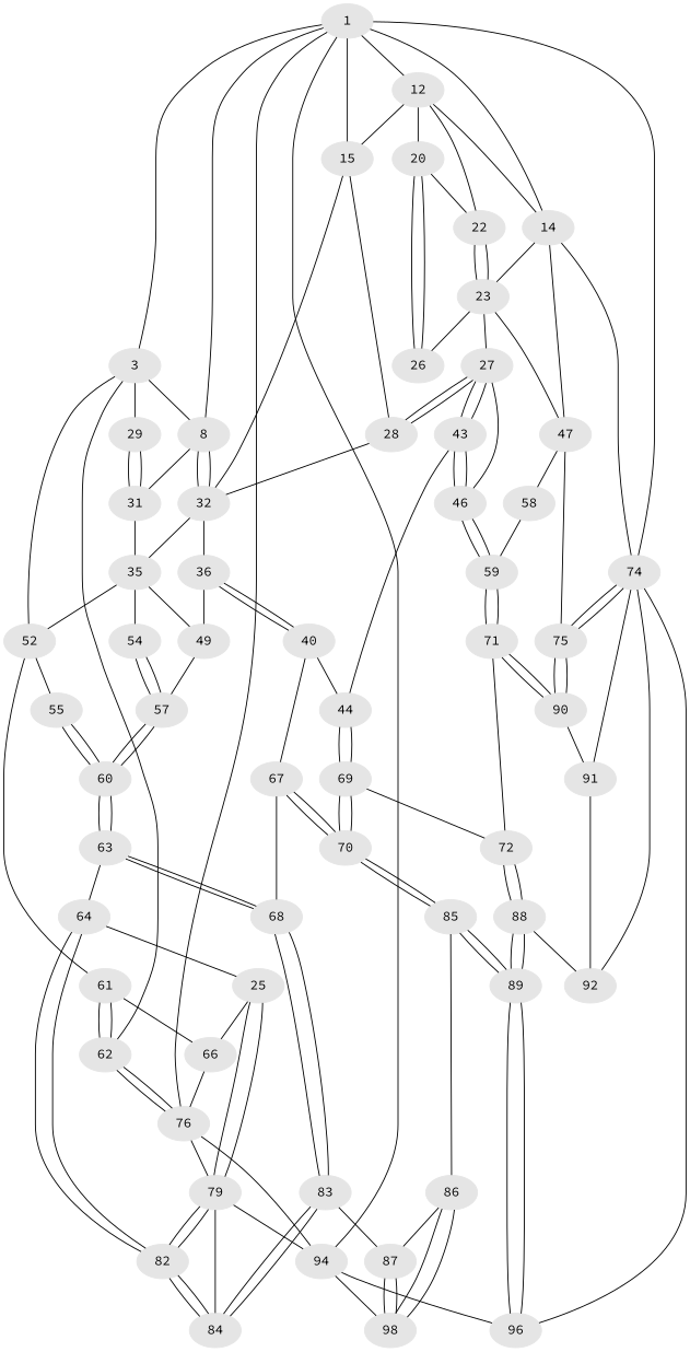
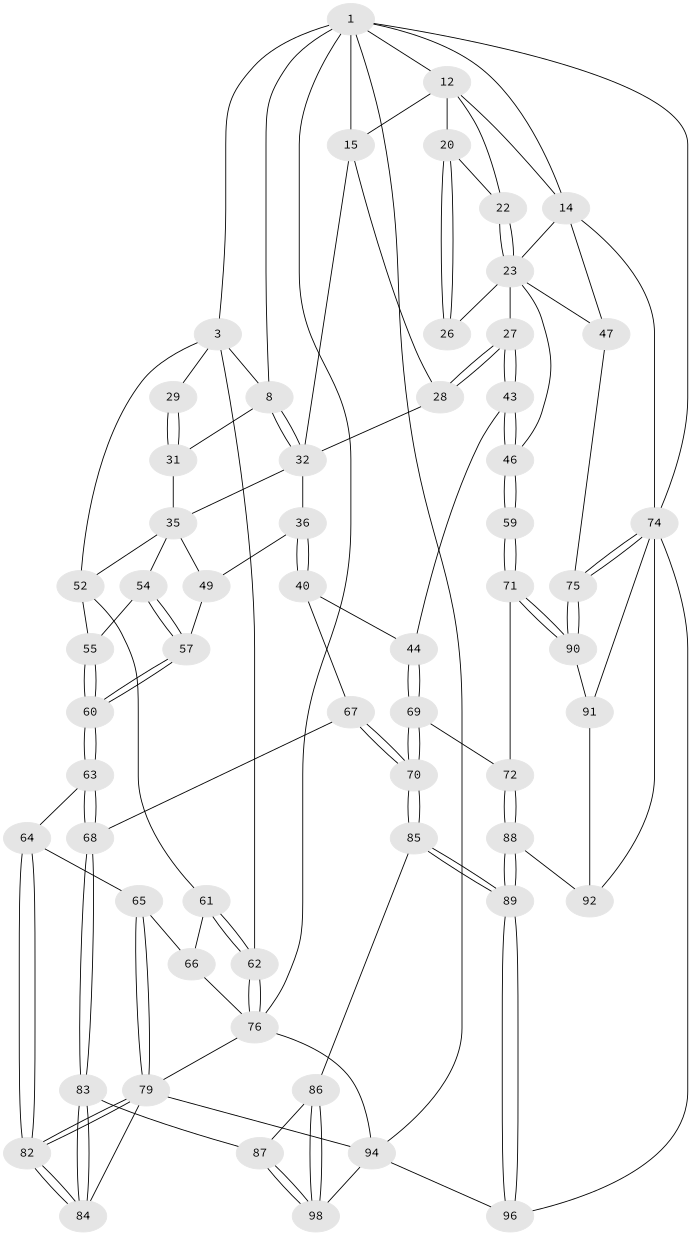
  graph {
    fontname="Source Code Pro"
    node [color=gray90 fontname="Source Code Pro" style=filled]
    edge [fontname="Source Code Pro"]
    1 [super="+6+2"]
    3 [super="+4+30"]
    8 [super="+9"]
    12 [super="+13+17"]
    14 [super="+38"]
    15 [super="+16+18"]
    74 [super="+99"]
    76 [super="+78"]
    94 [super="+95"]
    29
    52 [super="+56"]
    62
    31
    32 [super="+33"]
    20 [super="+21"]
    22
    23 [super="+24"]
    47 [super="+48+73"]
    28
    75
    91
    92
    96
    79 [super="+80"]
    98
    55
    61
    35 [super="+50"]
    36 [super="+37"]
    26
    27
    46
-   58
    43
    59
    44
    49
    40 [super="+41"]
    54
    57
    67
    69
    68
    70
    72
    71
    90
    60
    66
    63
    64
-   65 [label=25]
+   65
    82
    83
    84
    85
    87
    88
    86
    89
    1 -- 3
    1 -- 8
    1 -- 12
    1 -- 14
    1 -- 15 [weight=2]
    1 -- 74
    1 -- 76
    1 -- 94
    3 -- 8 [weight=2]
    3 -- 29 [weight=2]
    3 -- 52
    3 -- 62
    8 -- 31
    8 -- 32
    8 -- 32
    12 -- 14
    12 -- 15
    12 -- 20
    12 -- 22
    14 -- 74
    14 -- 23
    14 -- 47
    15 -- 32
    15 -- 28
    74 -- 75
    74 -- 75
    74 -- 91
    74 -- 92
    74 -- 96
    76 -- 94
    76 -- 79
    94 -- 96
    94 -- 98
    29 -- 31
    29 -- 31
    52 -- 55
    52 -- 61
    62 -- 76
    62 -- 76
    31 -- 35
    32 -- 35
    32 -- 36 [weight=2]
    20 -- 22
    20 -- 26 [weight=2]
    20 -- 26
    22 -- 23
    22 -- 23
    23 -- 47
    23 -- 26
    23 -- 27
-   27 -- 46
+   23 -- 46
    47 -- 75
-   47 -- 58 [weight=2]
    28 -- 32
    75 -- 90
    75 -- 90
    91 -- 92
    79 -- 94
    79 -- 82
    79 -- 82
    79 -- 84
    55 -- 60
    55 -- 60
    61 -- 62
    61 -- 62
    61 -- 66
    35 -- 52
    35 -- 49
    35 -- 54
    36 -- 49
    36 -- 40 [weight=2]
    36 -- 40
    27 -- 28
    27 -- 28
    27 -- 43
    27 -- 43
    46 -- 59
    46 -- 59
-   58 -- 59
    43 -- 46
    43 -- 46
    43 -- 44
    59 -- 71
    59 -- 71
    44 -- 69
    44 -- 69
    49 -- 57
    40 -- 44
    40 -- 67
+   54 -- 55
    54 -- 57
    54 -- 57
    57 -- 60
    57 -- 60
    67 -- 68
    67 -- 70
    67 -- 70
    69 -- 70
    69 -- 70
    69 -- 72
    68 -- 83
    68 -- 83
    70 -- 85
    70 -- 85
    72 -- 88
    72 -- 88
    71 -- 72
    71 -- 90
    71 -- 90
    90 -- 91
    60 -- 63
    60 -- 63
    66 -- 76
    63 -- 68
    63 -- 68
    63 -- 64
    64 -- 65
    64 -- 82
    64 -- 82
    65 -- 79
    65 -- 79
    65 -- 66
    82 -- 84
    82 -- 84
    83 -- 84
    83 -- 84
    83 -- 87
    85 -- 86
    85 -- 89
    85 -- 89
    87 -- 98
    87 -- 98
    88 -- 92
    88 -- 89
    88 -- 89
    86 -- 98
    86 -- 98
    86 -- 87
    89 -- 96
    89 -- 96
  }
